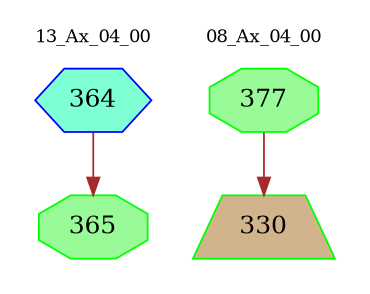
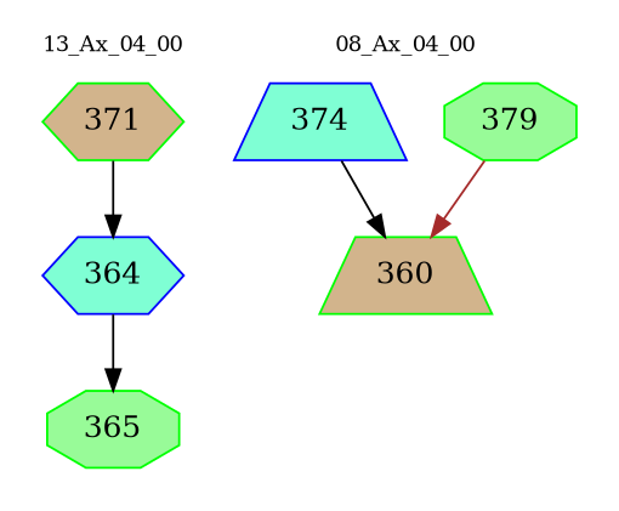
  digraph {
    node [color=green fillcolor=tan shape=hexagon style=filled]
    edge [arrowhead=normal color=black]
+   n1 [label=371]
    n2 [color=blue fillcolor=aquamarine label=364]
    n3 [fillcolor=palegreen label=365 shape=octagon]
-   n4 [fillcolor=palegreen label=377 shape=octagon]
-   n6 [label=330 shape=trapezium]
+   n4 [fillcolor=palegreen label=379 shape=octagon]
+   n5 [color=blue fillcolor=aquamarine label=374 shape=trapezium]
+   n6 [label=360 shape=trapezium]
    subgraph cluster_1 {
      color=white
      fontsize=10
      label="13_Ax_04_00"
+     n1
      n2
      n3
    }
    subgraph cluster_2 {
      color=white
      fontsize=10
      label="08_Ax_04_00"
      n4
+     n5
      n6
    }
-   n2 -> n3 [color=brown]
+   n1 -> n2
+   n2 -> n3
    n4 -> n6 [color=brown]
+   n5 -> n6
  }
